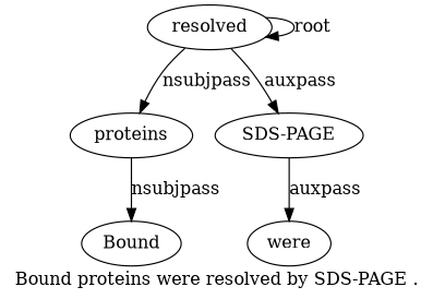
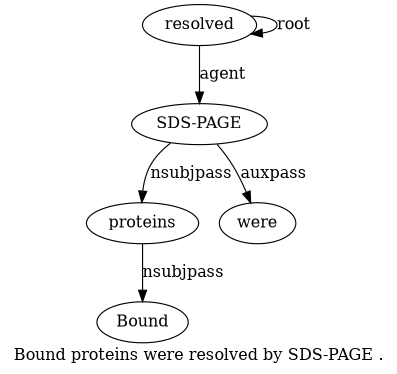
  digraph {
    label="Bound proteins were resolved by SDS-PAGE ."
    node [fillcolor=white style=filled]
    n1 [label=proteins]
    n2 [label=Bound]
    n3 [label=resolved]
    n4 [label="SDS-PAGE"]
    n5 [label=were]
    n1 -> n2 [label=nsubjpass]
-   n3 -> n1 [label=nsubjpass]
+   n4 -> n1 [label=nsubjpass]
    n3 -> n3 [label=root]
-   n3 -> n4 [label=auxpass]
+   n3 -> n4 [label=agent]
    n4 -> n5 [label=auxpass]
  }
